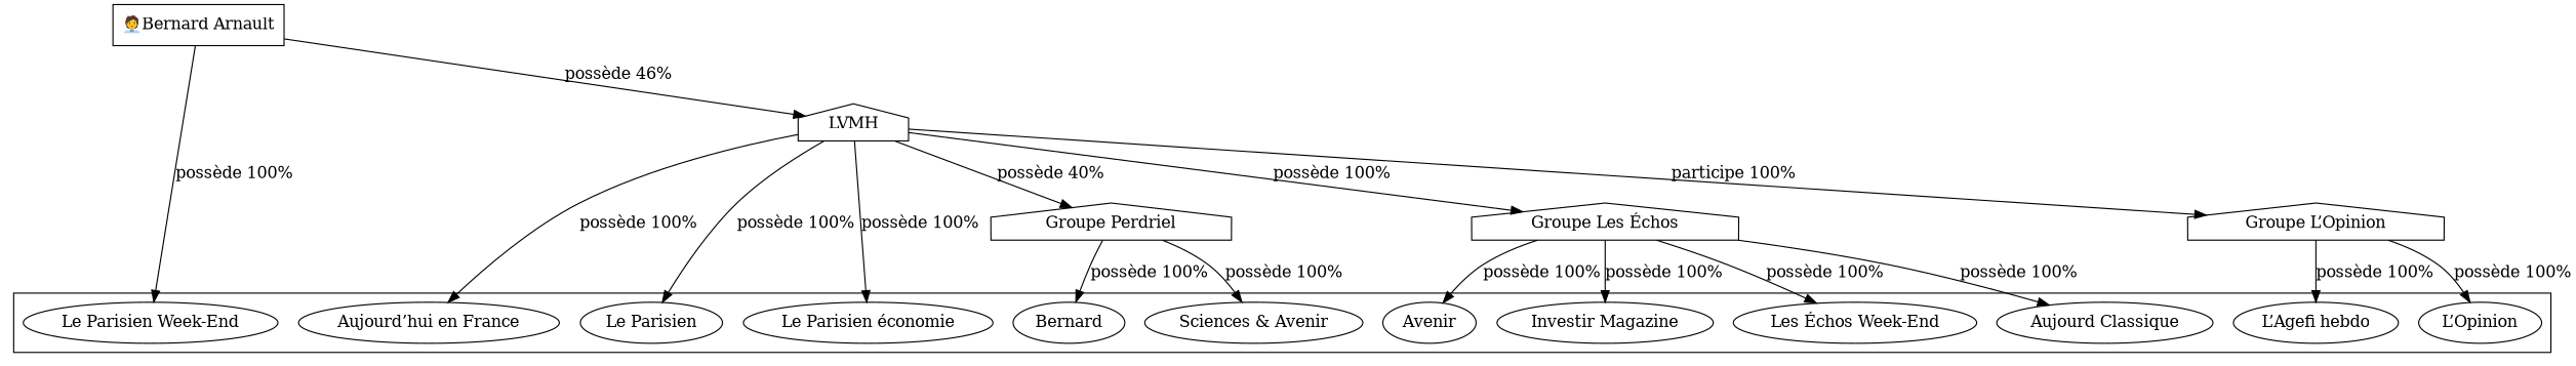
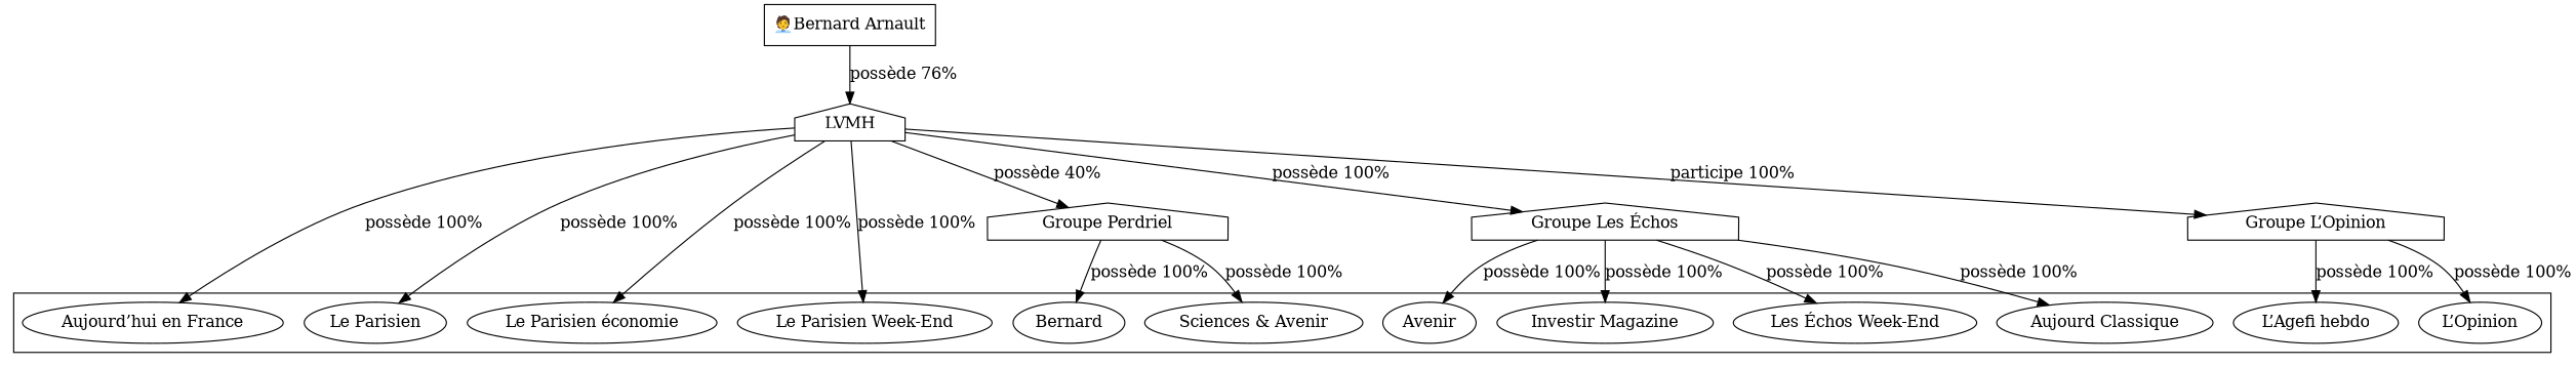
  digraph {
    rankdir=TB
    n1 [label="🧑‍💼Bernard Arnault" shape=box]
    n2 [label=Bernard]
    n3 [label="Sciences &amp; Avenir"]
    n4 [label="Aujourd’hui en France"]
    n5 [label=Avenir]
    n6 [label="Investir Magazine"]
    n7 [label="Les Échos Week-End"]
    n8 [label="Aujourd Classique"]
    n9 [label="L’Agefi hebdo"]
    n10 [label="L’Opinion"]
    n11 [label="Le Parisien"]
    n12 [label="Le Parisien économie"]
    n13 [label="Le Parisien Week-End"]
    n14 [label=LVMH shape=house]
    n15 [label="Groupe Perdriel" shape=house]
    n16 [label="Groupe Les Échos" shape=house]
    n17 [label="Groupe L’Opinion" shape=house]
    subgraph sub_1 {
      n1
    }
    subgraph cluster_2 {
      n2
      n3
      n4
      n5
      n6
      n7
      n8
      n9
      n10
      n11
      n12
      n13
    }
-   n1 -> n14 [label="possède 46%"]
+   n1 -> n14 [label="possède 76%"]
    n14 -> n4 [label="possède 100%"]
    n14 -> n11 [label="possède 100%"]
    n14 -> n12 [label="possède 100%"]
-   n1 -> n13 [label="possède 100%"]
+   n14 -> n13 [label="possède 100%"]
    n14 -> n15 [label="possède 40%"]
    n14 -> n16 [label="possède 100%"]
    n14 -> n17 [label="participe 100%"]
    n15 -> n2 [label="possède 100%"]
    n15 -> n3 [label="possède 100%"]
    n16 -> n5 [label="possède 100%"]
    n16 -> n6 [label="possède 100%"]
    n16 -> n7 [label="possède 100%"]
    n16 -> n8 [label="possède 100%"]
    n17 -> n9 [label="possède 100%"]
    n17 -> n10 [label="possède 100%"]
  }
